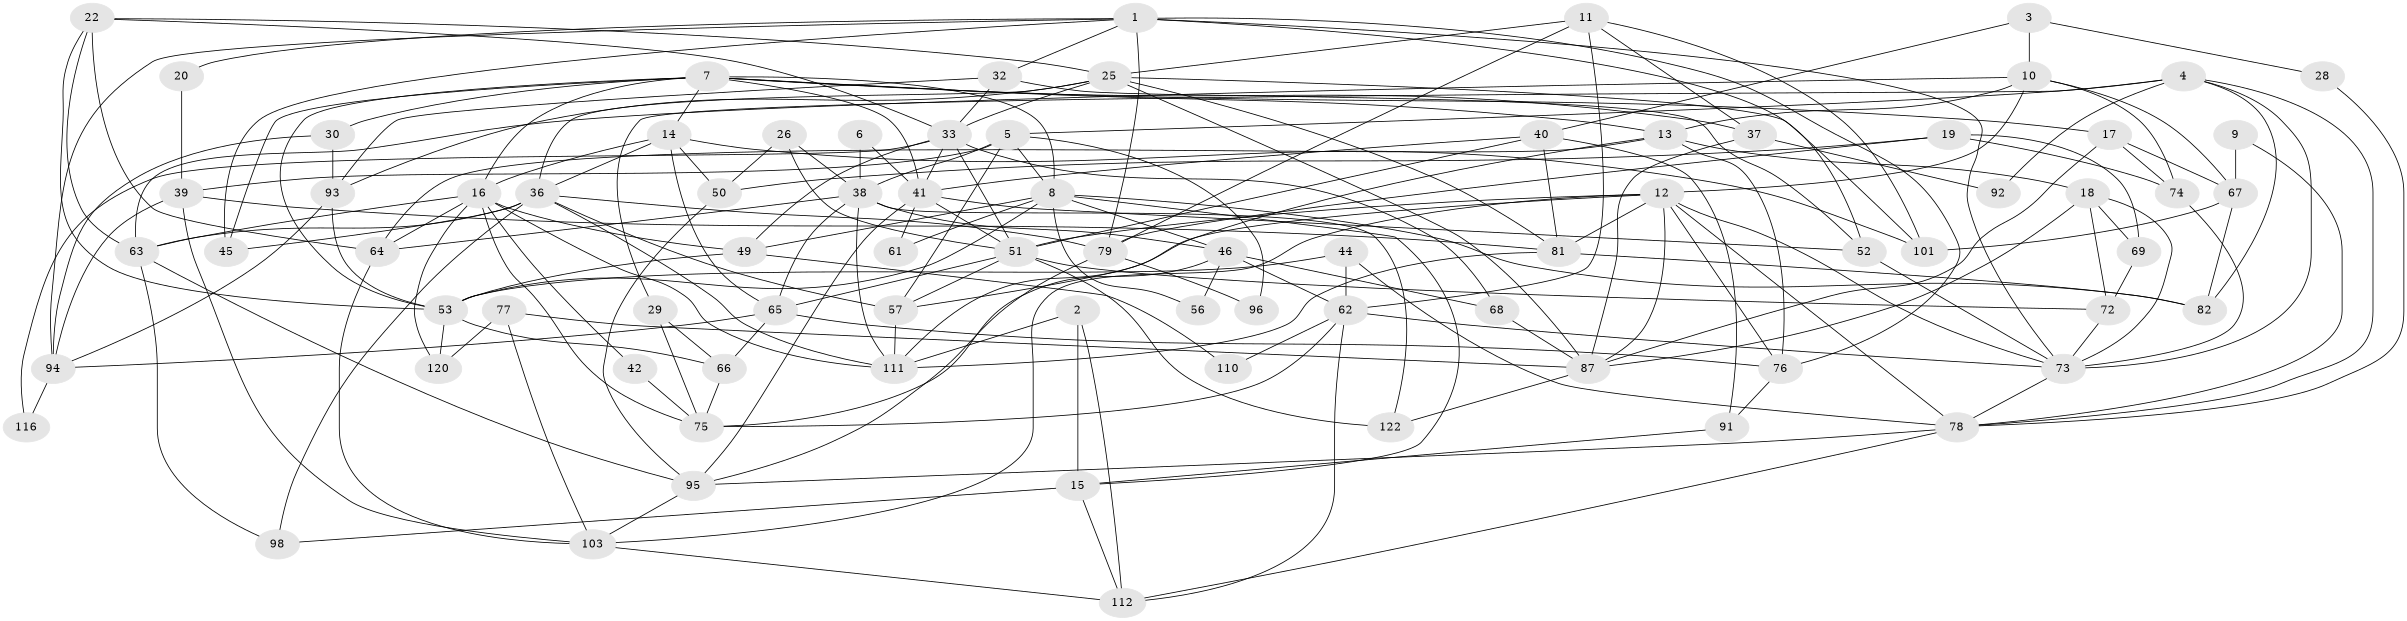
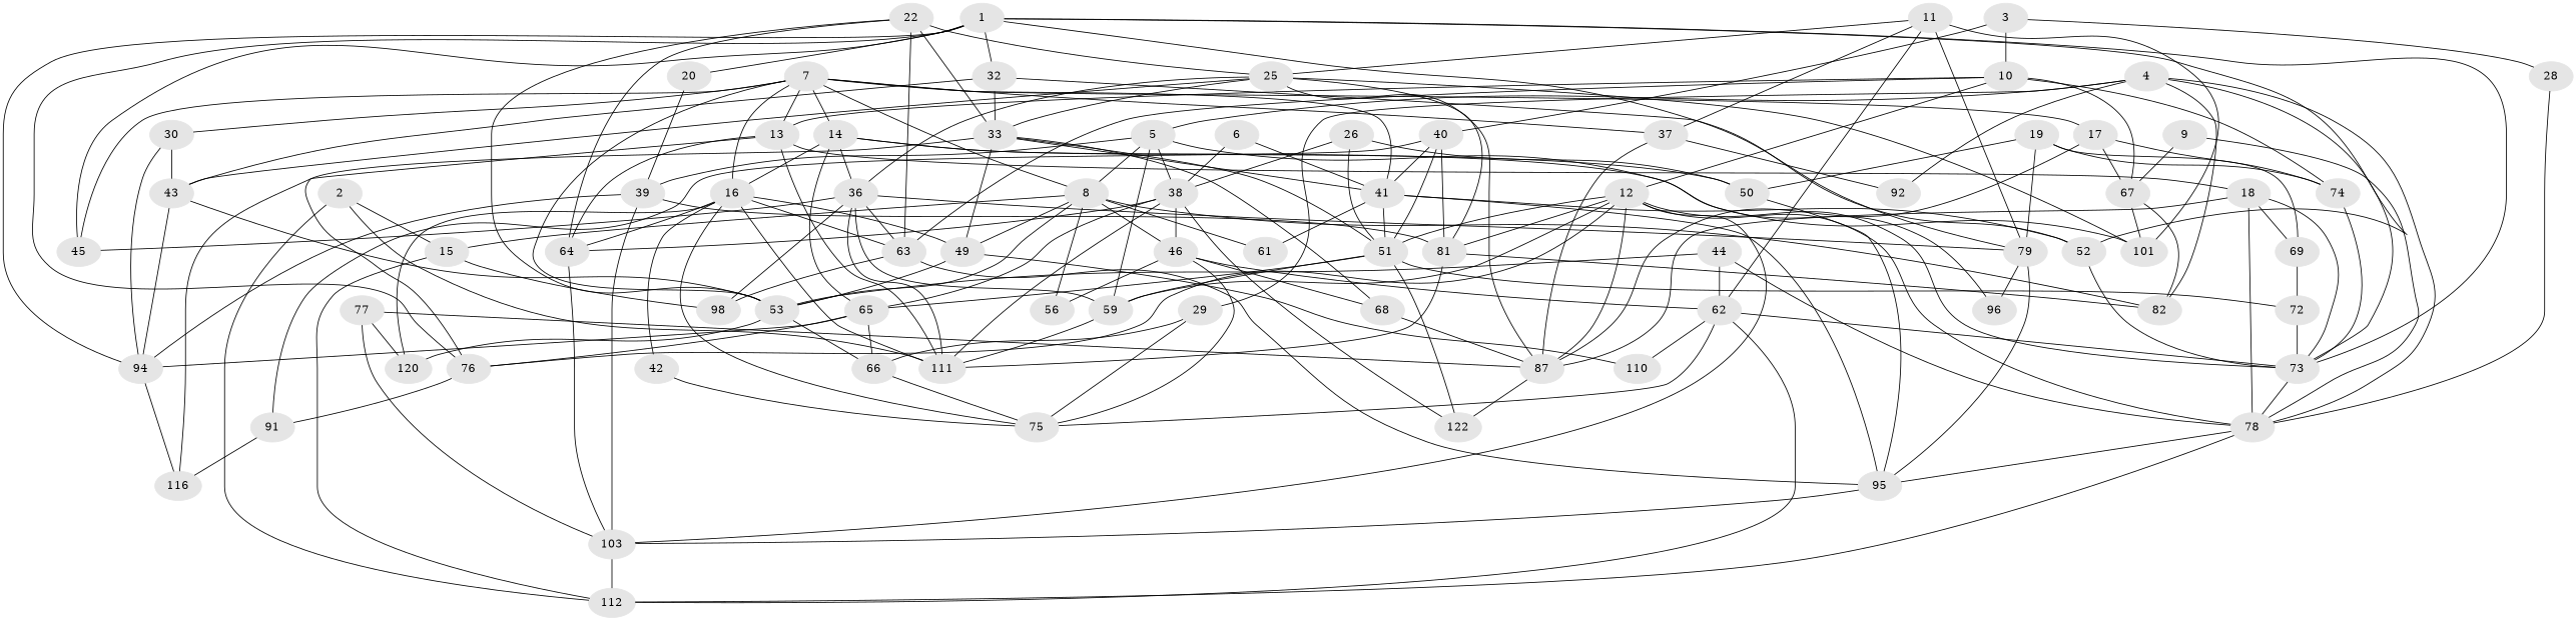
  graph {
    node [color=gray90 style=filled]
    1 [super="+118"]
    20
    32 [super="+48"]
    45 [super="+93"]
    52
    73 [super="+86"]
    76 [super="+85"]
    79 [super="+83"]
    94
    39 [super="+58"]
    33 [super="+97"]
-   43 [super="+57" label=93]
+   43 [super="+57"]
    78 [super="+113"]
    91
    96
    95 [super="+117"]
    116
    2
    15
    111 [super="+114"]
    112
    98
    10 [super="+121"]
    13 [super="+35"]
    67 [super="+105"]
    12 [super="+55"]
    n27 [label=74]
    63 [super="+100"]
    3
    28
    40 [super="+71"]
    41 [super="+90"]
    51 [super="+89"]
    81 [super="+106"]
    4 [super="+27"]
    5 [super="+24"]
    29
    82
    92
    8 [super="+21"]
    38 [super="+70"]
-   59 [super="+84" label=57]
+   59 [super="+84"]
    75 [super="+108"]
    66
    53 [super="+54"]
    46 [super="+60"]
    49 [super="+88"]
    56
    61
    64
    65 [super="+119"]
    122
    103 [super="+104"]
    6
    7 [super="+80"]
    14 [super="+47"]
    16 [super="+23"]
    17
    30
    37
    18 [super="+74"]
    101
    36 [super="+107"]
    50
    42
    120
    87 [super="+115"]
    62 [super="+109"]
    68
    110
    9
    25 [super="+31"]
    11
    72
    69
    19 [super="+99"]
    22 [super="+102"]
    26
    44
    77
    1 -- 20
    1 -- 32
    1 -- 45
    1 -- 52
    1 -- 73
    1 -- 76
    1 -- 79
    1 -- 94
    20 -- 39
    32 -- 52
    32 -- 33
    32 -- 43
    52 -- 73
    73 -- 78
    76 -- 91
    79 -- 96
    79 -- 95
    94 -- 116
    39 -- 94
    39 -- 81
    39 -- 103
    33 -- 116
    33 -- 41
    33 -- 51
    33 -- 49
    33 -- 68
    43 -- 94
    43 -- 53
    78 -- 95
    78 -- 112
-   91 -- 15
+   91 -- 116
    95 -- 103
    2 -- 15
    2 -- 111
    2 -- 112
    15 -- 112
    15 -- 98
    10 -- 13
    10 -- 67
    10 -- 12
    10 -- n27
    10 -- 63
    13 -- 76 [weight=2]
    13 -- 111
    13 -- 64
    13 -- 18
    67 -- 82
    67 -- 101
    12 -- 73
    12 -- 76
    12 -- 78
    12 -- 51
    12 -- 81
    12 -- 59
    12 -- 103
    12 -- 87
    n27 -- 73
    63 -- 95
    63 -- 98
    3 -- 10
    3 -- 28
    3 -- 40
    28 -- 78
    40 -- 91
    40 -- 41
    40 -- 51
    40 -- 81
    41 -- 52
    41 -- 95
    41 -- 51
    41 -- 61
    51 -- 59
    51 -- 65
    51 -- 122
    51 -- 72
    81 -- 111
    81 -- 82
    4 -- 73
    4 -- 78
    4 -- 5
    4 -- 29
    4 -- 82
    4 -- 92
    5 -- 39
    5 -- 96
    5 -- 8
    5 -- 38
    5 -- 59
    29 -- 75
    29 -- 66
    8 -- 15
    8 -- 82
    8 -- 53
    8 -- 46
    8 -- 49
    8 -- 56
    8 -- 61
    38 -- 111
    38 -- 46
    38 -- 64
    38 -- 65
    38 -- 122
    59 -- 111
    66 -- 75
    53 -- 66
    53 -- 120
    46 -- 75
    46 -- 56
    46 -- 62
    46 -- 68
    49 -- 53
    49 -- 110
    64 -- 103
    65 -- 76
    65 -- 94
    65 -- 66
    103 -- 112
    6 -- 41
    6 -- 38
    7 -- 45
    7 -- 13
    7 -- 41
    7 -- 8
    7 -- 53
    7 -- 14
    7 -- 16
    7 -- 17
    7 -- 30
    7 -- 37
    14 -- 65
    14 -- 16
    14 -- 101
    14 -- 36
    14 -- 50
    16 -- 111
    16 -- 63
    16 -- 75
    16 -- 49
    16 -- 64
    16 -- 42
    16 -- 120
    17 -- 67
    17 -- n27
    17 -- 87
    30 -- 94
    30 -- 43
    37 -- 92
    37 -- 87
    18 -- 73
    18 -- 87
-   18 -- 72
+   18 -- 78
    18 -- 69
    36 -- 45
    36 -- 79
    36 -- 111
    36 -- 98
    36 -- 63
    36 -- 59
    50 -- 95
    42 -- 75
    87 -- 122
    62 -- 73
    62 -- 112
    62 -- 75
    62 -- 110
    68 -- 87
    9 -- 78
    9 -- 67
    25 -- 33
    25 -- 43
    25 -- 81
    25 -- 101
    25 -- 36
    25 -- 87
    11 -- 79
    11 -- 37
    11 -- 101
    11 -- 62
    11 -- 25
    72 -- 73
    69 -- 72
    19 -- 79
    19 -- n27
    19 -- 50
    19 -- 69
    22 -- 33
    22 -- 63
    22 -- 53
    22 -- 64
    22 -- 25
    26 -- 51
    26 -- 38
    26 -- 50
    44 -- 78
    44 -- 53
    44 -- 62
    77 -- 103
    77 -- 120
    77 -- 87
  }
